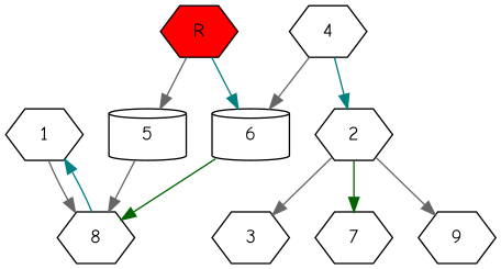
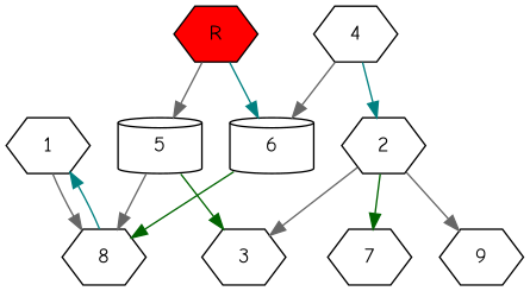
  digraph {
    fontname="Comic Neue"
    node [fontname="Comic Neue" shape=hexagon]
    edge [color=gray40 fontname="Comic Neue"]
    1
    8
    2
    3
    7
    9
    4
    6 [shape=cylinder]
    5 [shape=cylinder]
    R [fillcolor="#ff0000" style=filled]
    1 -> 8
    8 -> 1 [color=teal]
    2 -> 3
    2 -> 7 [color=darkgreen]
    2 -> 9
    4 -> 2 [color=teal]
    4 -> 6
    6 -> 8 [color=darkgreen]
    5 -> 8
+   5 -> 3 [color=darkgreen]
    R -> 6 [color=teal]
    R -> 5
  }
